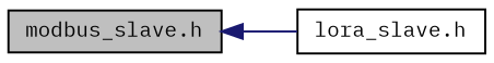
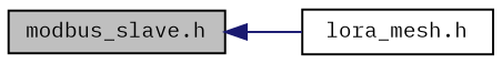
  digraph {
    rankdir=LR
    fontname="IBM Plex Mono"
    node [color=black fontname="IBM Plex Mono" fontsize=10 shape=record style=filled]
    n1 [fillcolor=grey75 fontcolor=black height=0.2 label="modbus_slave.h" width=0.4]
-   n2 [fillcolor=white height=0.2 label="lora_slave.h" width=0.4]
+   n2 [fillcolor=white height=0.2 label="lora_mesh.h" width=0.4]
    n1 -> n2 [color=midnightblue dir=back fontname="IBM Plex Mono" fontsize=10 labelfontname=Helvetica labelfontsize=10 style=solid]
  }
